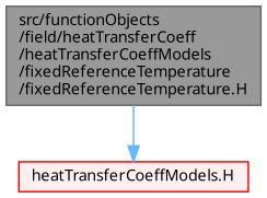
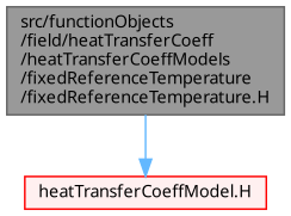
  digraph {
    fontname="Noto Sans"
    node [fontname="Noto Sans" fontsize=10 shape=box style=filled]
    n1 [color=gray40 fillcolor=grey60 fontcolor=black height=0.2 label="src/functionObjects\l/field/heatTransferCoeff\l/heatTransferCoeffModels\l/fixedReferenceTemperature\l/fixedReferenceTemperature.H" width=0.4]
-   n2 [color=red fillcolor="#FFF0F0" height=0.2 label="heatTransferCoeffModels.H" width=0.4]
+   n2 [color=red fillcolor="#FFF0F0" height=0.2 label="heatTransferCoeffModel.H" width=0.4]
    n1 -> n2 [color=steelblue1 fontname="Noto Sans" fontsize=10 labelfontname=Helvetica labelfontsize=10 style=solid]
  }
